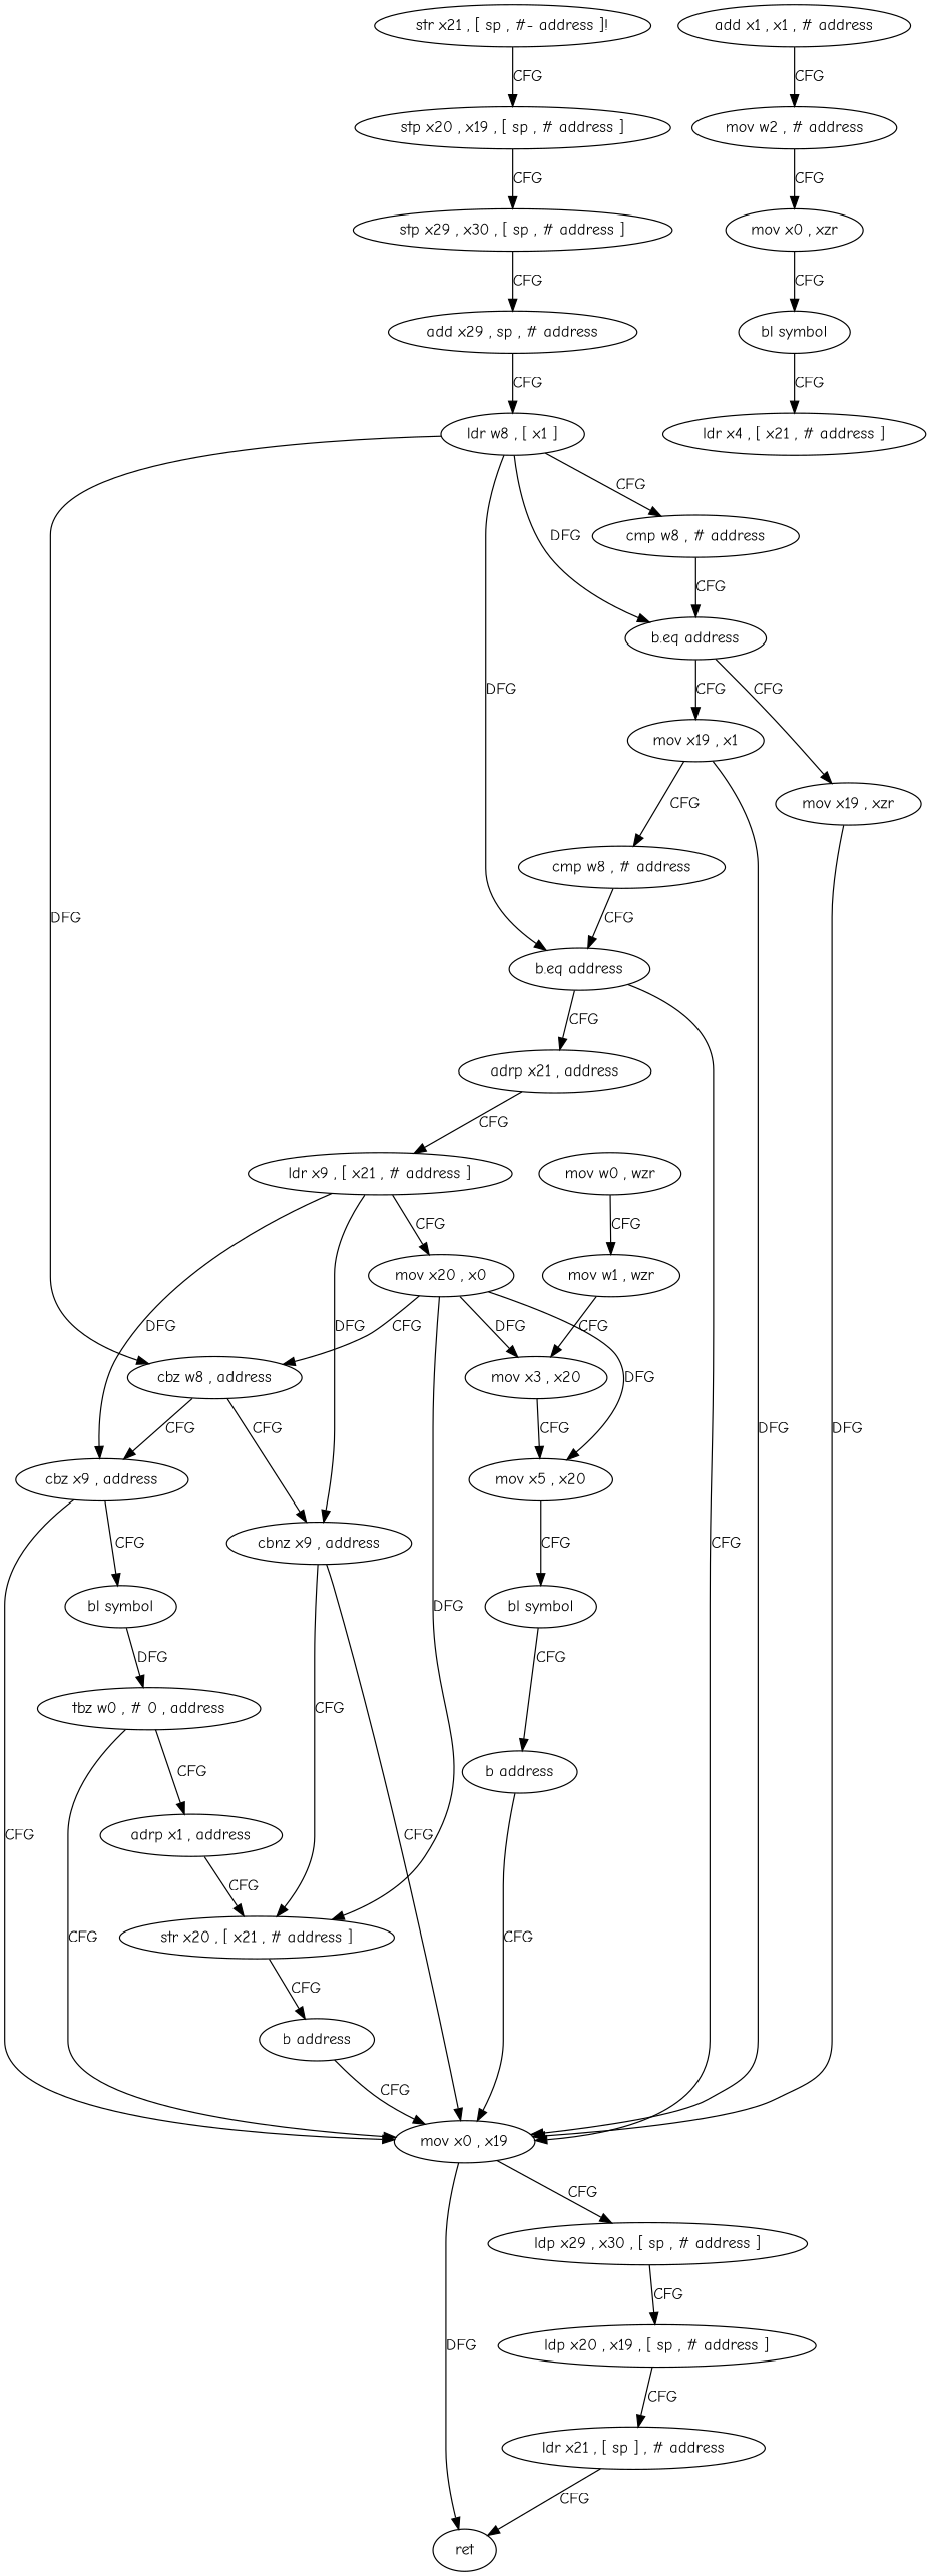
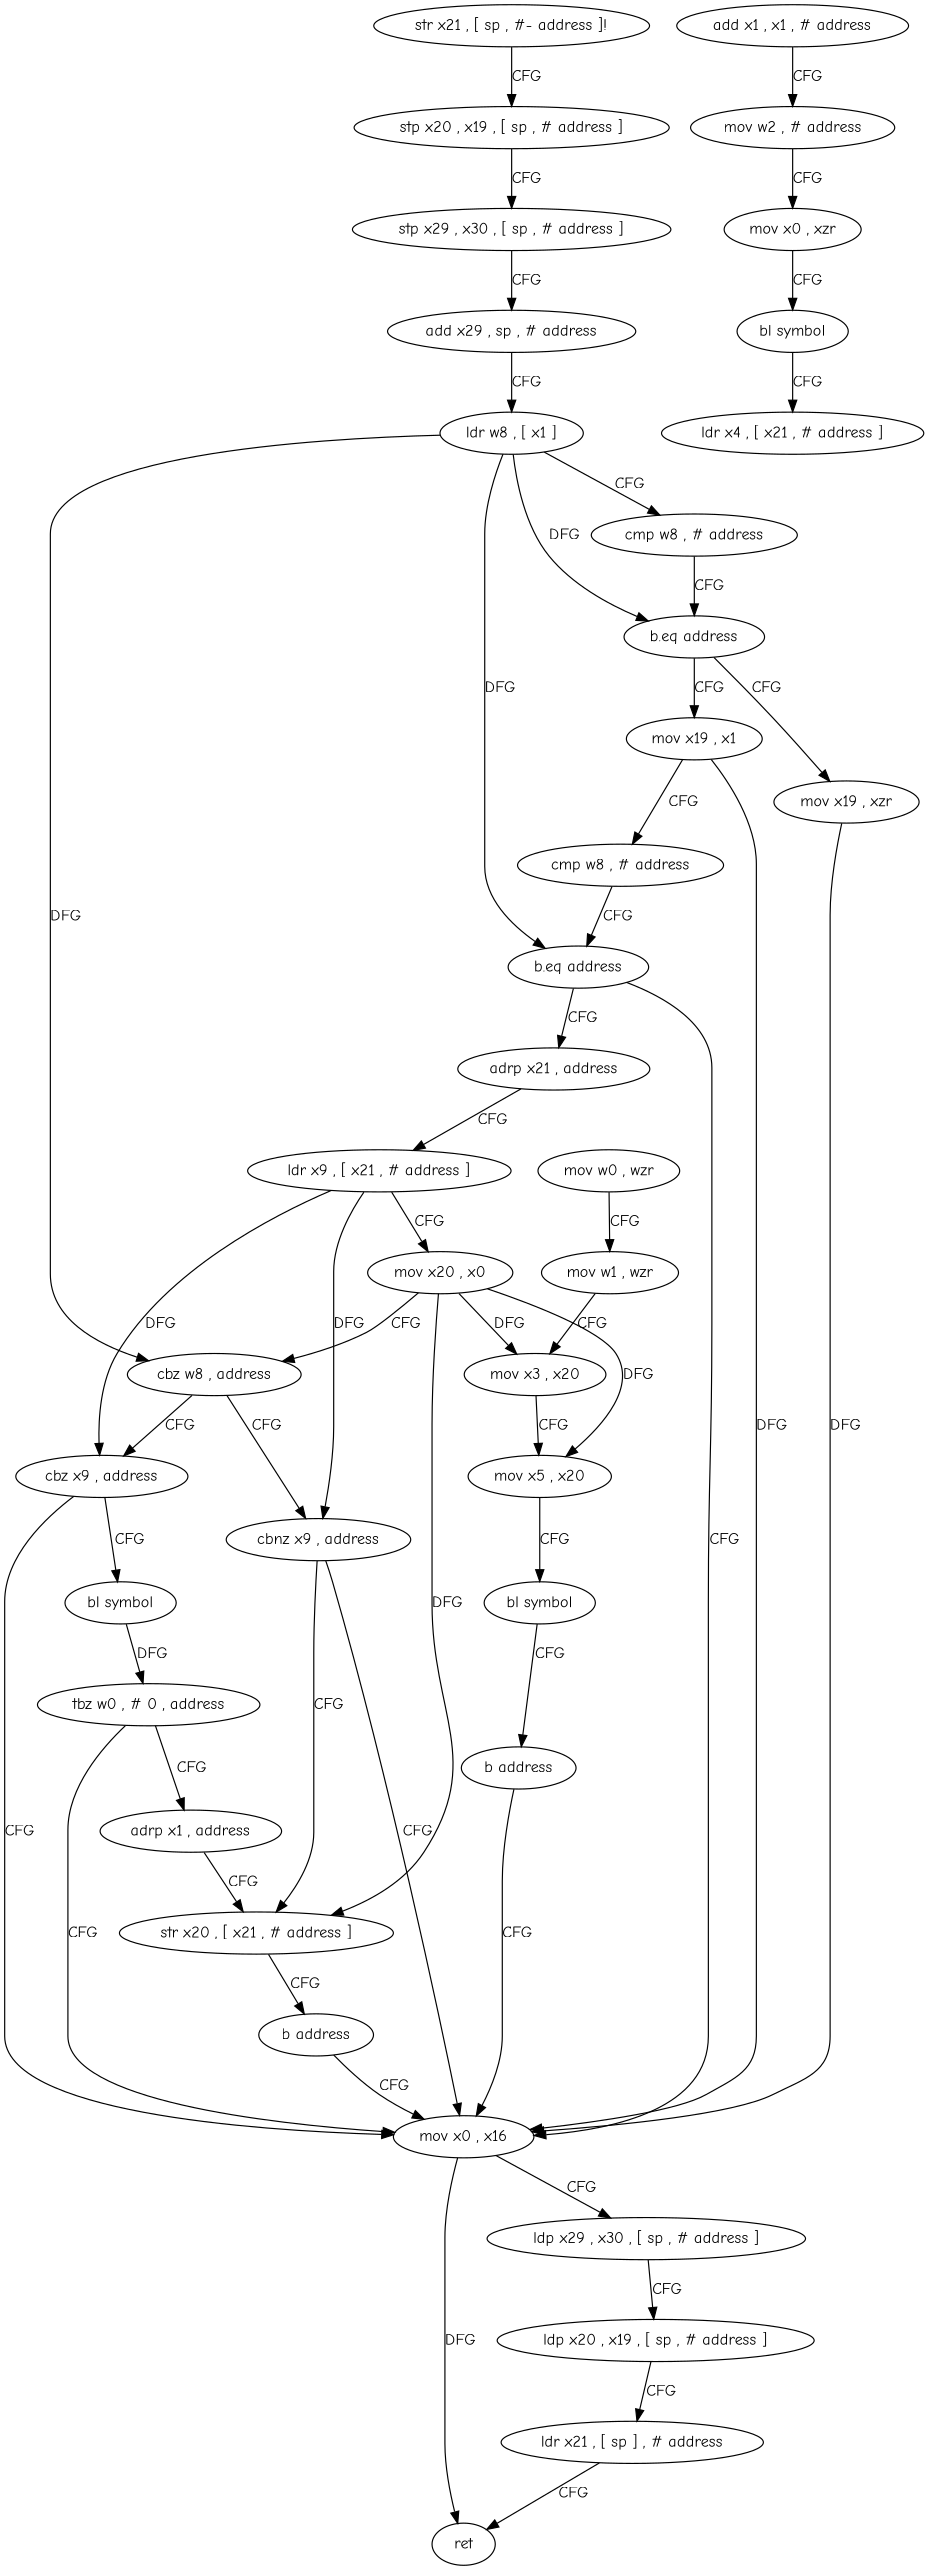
  digraph {
    fontname="Comic Neue"
    node [fontname="Comic Neue"]
    edge [fontname="Comic Neue"]
    n1 [label="str x21 , [ sp , #- address ]!"]
    n2 [label="stp x20 , x19 , [ sp , # address ]"]
    n3 [label="stp x29 , x30 , [ sp , # address ]"]
    n4 [label="add x29 , sp , # address"]
    n5 [label="ldr w8 , [ x1 ]"]
    n6 [label="cmp w8 , # address"]
    n7 [label="b.eq address"]
    n8 [label="b.eq address"]
    n9 [label="cbz w8 , address"]
    n10 [label="mov x19 , xzr"]
    n11 [label="mov x19 , x1"]
-   n12 [label="mov x0 , x19"]
+   n12 [label="mov x0 , x16"]
    n13 [label="adrp x21 , address"]
    n14 [label="cbz x9 , address"]
    n15 [label="cbnz x9 , address"]
    n16 [label="cmp w8 , # address"]
    n17 [label="ldp x29 , x30 , [ sp , # address ]"]
    n18 [label=ret]
    n19 [label="ldp x20 , x19 , [ sp , # address ]"]
    n20 [label="ldr x9 , [ x21 , # address ]"]
    n21 [label="mov x20 , x0"]
    n22 [label="ldr x21 , [ sp ] , # address"]
    n23 [label="str x20 , [ x21 , # address ]"]
    n24 [label="mov x3 , x20"]
    n25 [label="mov x5 , x20"]
    n26 [label="bl symbol"]
    n27 [label="b address"]
    n28 [label="bl symbol"]
    n29 [label="tbz w0 , # 0 , address"]
    n30 [label="adrp x1 , address"]
    n31 [label="add x1 , x1 , # address"]
    n32 [label="mov w2 , # address"]
    n33 [label="mov x0 , xzr"]
    n34 [label="bl symbol"]
    n35 [label="ldr x4 , [ x21 , # address ]"]
    n36 [label="mov w0 , wzr"]
    n37 [label="mov w1 , wzr"]
    n38 [label="b address"]
    n1 -> n2 [label=CFG]
    n2 -> n3 [label=CFG]
    n3 -> n4 [label=CFG]
    n4 -> n5 [label=CFG]
    n5 -> n6 [label=CFG]
    n5 -> n7 [label=DFG]
    n5 -> n8 [label=DFG]
    n5 -> n9 [label=DFG]
    n6 -> n7 [label=CFG]
    n7 -> n10 [label=CFG]
    n7 -> n11 [label=CFG]
    n8 -> n12 [label=CFG]
    n8 -> n13 [label=CFG]
    n9 -> n14 [label=CFG]
    n9 -> n15 [label=CFG]
    n10 -> n12 [label=DFG]
    n11 -> n12 [label=DFG]
    n11 -> n16 [label=CFG]
    n12 -> n17 [label=CFG]
    n12 -> n18 [label=DFG]
    n13 -> n20 [label=CFG]
    n14 -> n12 [label=CFG]
    n14 -> n26 [label=CFG]
    n15 -> n12 [label=CFG]
    n15 -> n23 [label=CFG]
    n16 -> n8 [label=CFG]
    n17 -> n19 [label=CFG]
    n19 -> n22 [label=CFG]
    n20 -> n14 [label=DFG]
    n20 -> n15 [label=DFG]
    n20 -> n21 [label=CFG]
    n21 -> n9 [label=CFG]
    n21 -> n23 [label=DFG]
    n21 -> n24 [label=DFG]
    n21 -> n25 [label=DFG]
    n22 -> n18 [label=CFG]
    n23 -> n27 [label=CFG]
    n24 -> n25 [label=CFG]
    n25 -> n28 [label=CFG]
    n26 -> n29 [label=DFG]
    n27 -> n12 [label=CFG]
    n28 -> n38 [label=CFG]
    n29 -> n12 [label=CFG]
    n29 -> n30 [label=CFG]
    n30 -> n23 [label=CFG]
    n31 -> n32 [label=CFG]
    n32 -> n33 [label=CFG]
    n33 -> n34 [label=CFG]
    n34 -> n35 [label=CFG]
    n36 -> n37 [label=CFG]
    n37 -> n24 [label=CFG]
    n38 -> n12 [label=CFG]
  }
